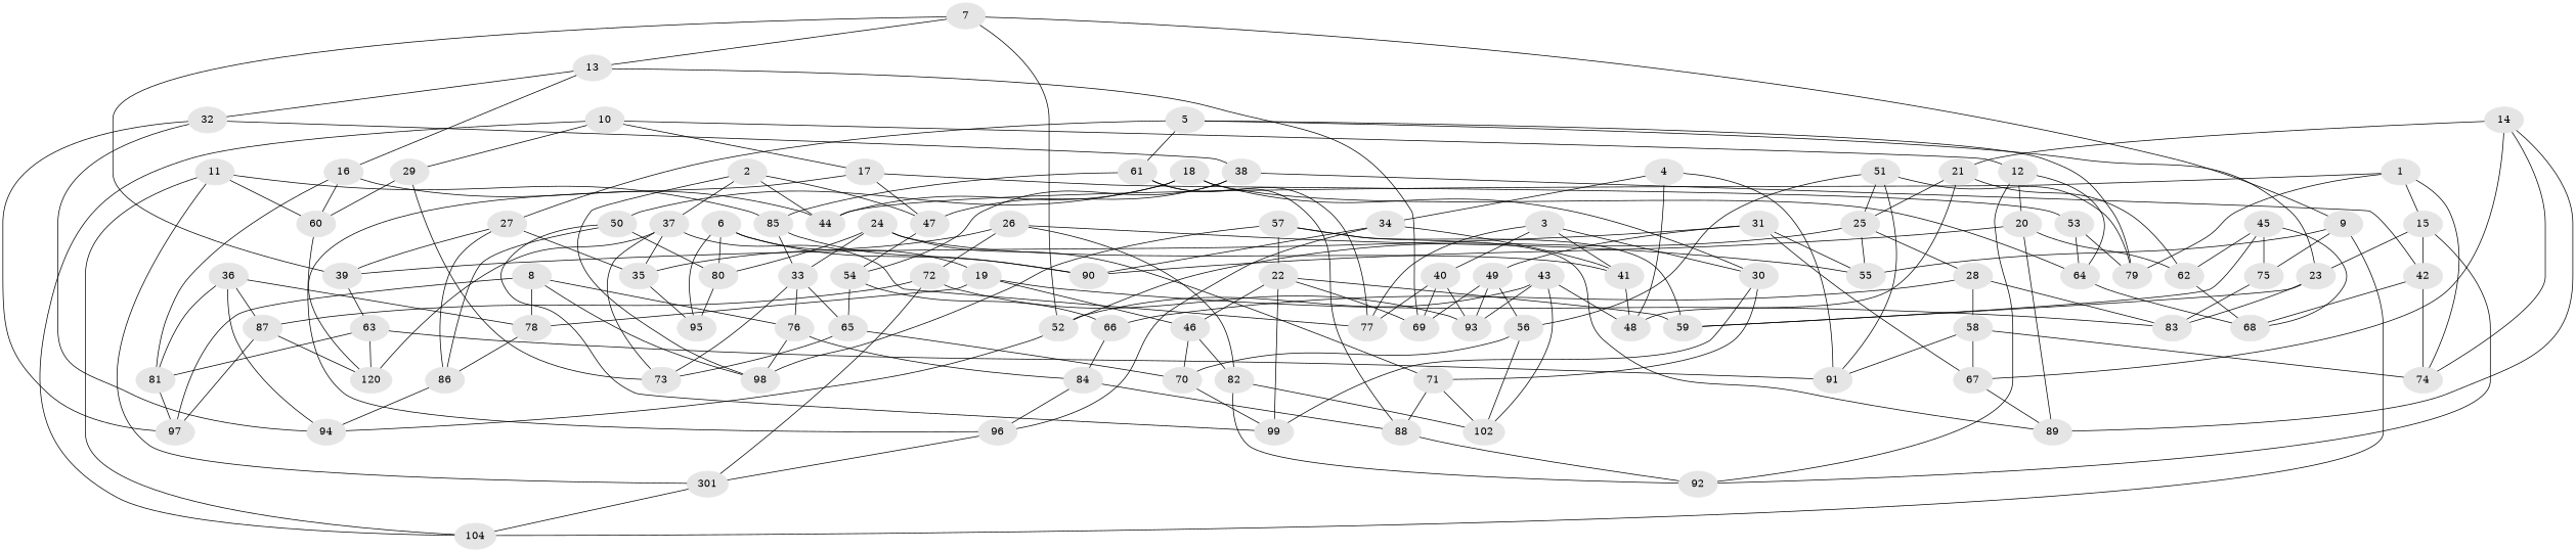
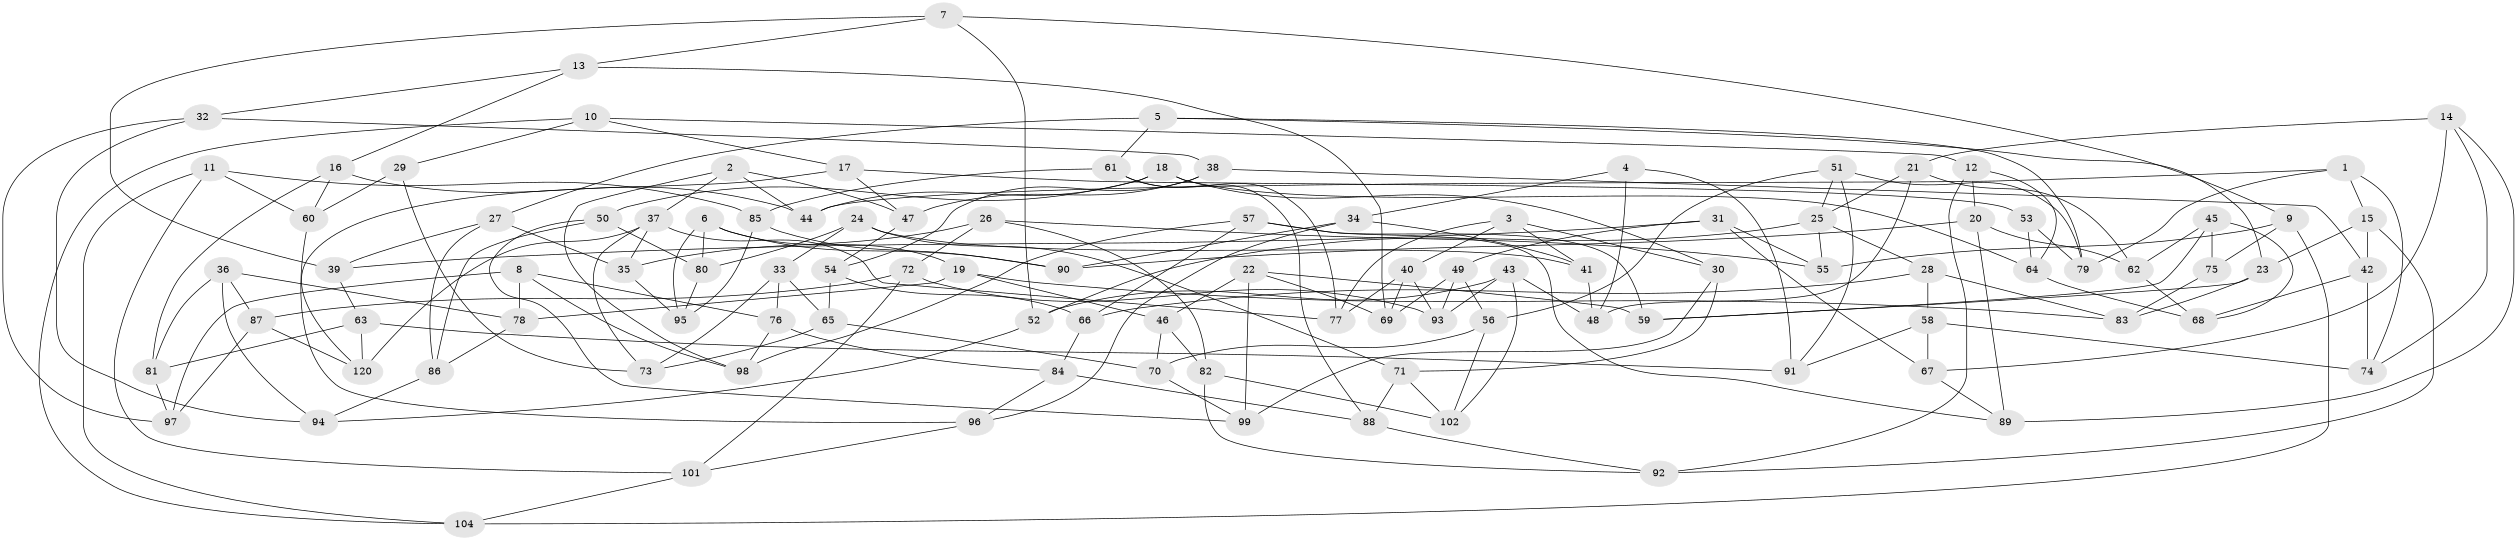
  graph {
    node [color=gray90 style=filled]
    1
    15
    44
    74
    79
    23
    92
    42
    2
    37
    47
    98
    77
    n14 [label=120]
    35
    73
    54
    3
    30
    40
    41
    99
    71
    69
    93
    48
    4
    34
    91
    90
    96
    75
    83
    5
    27
    61
    59
    39
    86
    85
    88
    6
    19
    80
    95
    78
    46
    7
    9
    13
    52
    55
    n53 [label=104]
    16
    32
    63
    94
    8
    76
    97
    84
    10
    12
    17
    29
    20
    64
    53
    60
    11
-   101 [label=301]
+   101
    89
    62
    68
    81
    38
    14
    21
    67
    25
    18
    50
    82
    70
    28
    22
    24
    33
    65
    102
    58
    66
    26
    72
    87
    31
    49
    56
    36
    43
    45
    51
    57
    1 -- 15
    1 -- 44
    1 -- 74
    1 -- 79
    15 -- 23
    15 -- 92
    15 -- 42
    23 -- 83
    23 -- 59
    42 -- 74
    42 -- 68
    2 -- 44
    2 -- 37
    2 -- 47
    2 -- 98
    37 -- 77
    37 -- n14
    37 -- 35
    37 -- 73
    47 -- 54
    35 -- 95
    54 -- 65
    54 -- 66
    3 -- 77
    3 -- 30
    3 -- 40
    3 -- 41
    30 -- 99
    30 -- 71
    40 -- 77
    40 -- 69
    40 -- 93
    41 -- 48
    71 -- 88
    71 -- 102
    4 -- 48
    4 -- 34
    4 -- 91
    34 -- 41
    34 -- 90
    34 -- 96
    96 -- 101
    75 -- 83
    5 -- 79
    5 -- 23
    5 -- 27
    5 -- 61
    27 -- 35
    27 -- 39
    27 -- 86
    61 -- 77
    61 -- 85
    61 -- 88
    39 -- 63
    86 -- 94
    85 -- 90
-   85 -- 33
+   85 -- 95
    88 -- 92
    6 -- 90
    6 -- 19
    6 -- 80
    6 -- 95
    19 -- 83
    19 -- 78
    19 -- 46
    80 -- 95
    78 -- 86
    46 -- 82
    46 -- 70
    7 -- 39
    7 -- 9
    7 -- 13
    7 -- 52
    9 -- 75
    9 -- 55
    9 -- n53
    13 -- 69
    13 -- 16
    13 -- 32
    52 -- 94
    16 -- 44
    16 -- 60
    16 -- 81
    32 -- 94
    32 -- 97
    32 -- 38
    63 -- n14
    63 -- 91
    63 -- 81
    8 -- 98
    8 -- 78
    8 -- 76
    8 -- 97
    76 -- 98
    76 -- 84
    84 -- 96
    84 -- 88
    10 -- n53
    10 -- 12
    10 -- 17
    10 -- 29
    12 -- 92
    12 -- 20
    12 -- 64
    17 -- 47
    17 -- n14
    17 -- 53
    29 -- 73
    29 -- 60
    20 -- 90
    20 -- 89
    20 -- 62
    64 -- 68
    53 -- 79
    53 -- 64
    60 -- 96
    11 -- 85
    11 -- n53
    11 -- 60
    11 -- 101
    101 -- n53
    62 -- 68
    81 -- 97
    38 -- 42
    38 -- 47
    38 -- 54
    14 -- 74
    14 -- 89
    14 -- 21
    14 -- 67
    21 -- 48
    21 -- 62
    21 -- 25
    67 -- 89
    25 -- 52
    25 -- 55
    25 -- 28
    18 -- 44
    18 -- 30
    18 -- 64
    18 -- 50
    50 -- 99
    50 -- 86
    50 -- 80
    82 -- 92
    82 -- 102
    70 -- 99
    28 -- 83
    28 -- 58
    28 -- 66
    22 -- 99
    22 -- 69
    22 -- 59
    22 -- 46
    24 -- 41
    24 -- 71
    24 -- 80
    24 -- 33
    33 -- 73
    33 -- 76
    33 -- 65
    65 -- 73
    65 -- 70
    58 -- 74
    58 -- 91
    58 -- 67
    66 -- 84
    26 -- 35
    26 -- 55
    26 -- 82
    26 -- 72
    72 -- 93
    72 -- 101
    72 -- 87
    87 -- n14
    87 -- 97
    31 -- 39
    31 -- 55
    31 -- 67
    31 -- 49
    49 -- 69
    49 -- 93
    49 -- 56
    56 -- 70
    56 -- 102
    36 -- 78
    36 -- 94
    36 -- 81
    36 -- 87
    43 -- 93
    43 -- 48
    43 -- 52
    43 -- 102
    45 -- 75
    45 -- 59
    45 -- 62
    45 -- 68
    51 -- 79
    51 -- 91
    51 -- 25
    51 -- 56
    57 -- 98
    57 -- 59
    57 -- 89
-   57 -- 22
+   57 -- 66
  }
